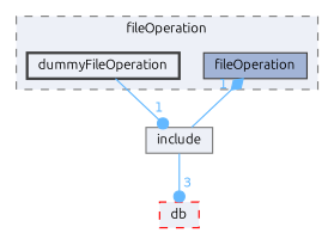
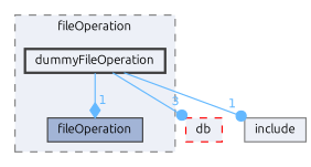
  digraph {
    compound=true
    fontname=Ubuntu
    node [color=grey25 fillcolor="#edf0f7" fontname=Ubuntu fontsize=10 shape=box style=filled]
    edge [arrowhead=dot color=steelblue1 fontcolor=steelblue1 fontname=Ubuntu fontsize=10 headlabel=1 labeldistance=1.5 labelfontname=Helvetica labelfontsize=10]
    n1 [fillcolor="#a2b4d6" height=0.2 label=fileOperation width=0.4]
    n2 [height=0.2 label=dummyFileOperation style="filled,bold" width=0.4]
    n3 [color=red height=0.2 label=db style="filled,dashed" width=0.4]
    n4 [color=grey50 height=0.2 label=include width=0.4]
    subgraph cluster_1 {
      bgcolor="#edf0f7"
      fontsize=10
      label=fileOperation
      pencolor=grey50
      style="filled,dashed"
      n1
      n2
    }
-   n4 -> n1 [arrowhead=diamond]
-   n4 -> n3 [headlabel=3]
+   n2 -> n1 [arrowhead=diamond]
+   n2 -> n3 [headlabel=3]
    n2 -> n4
  }
